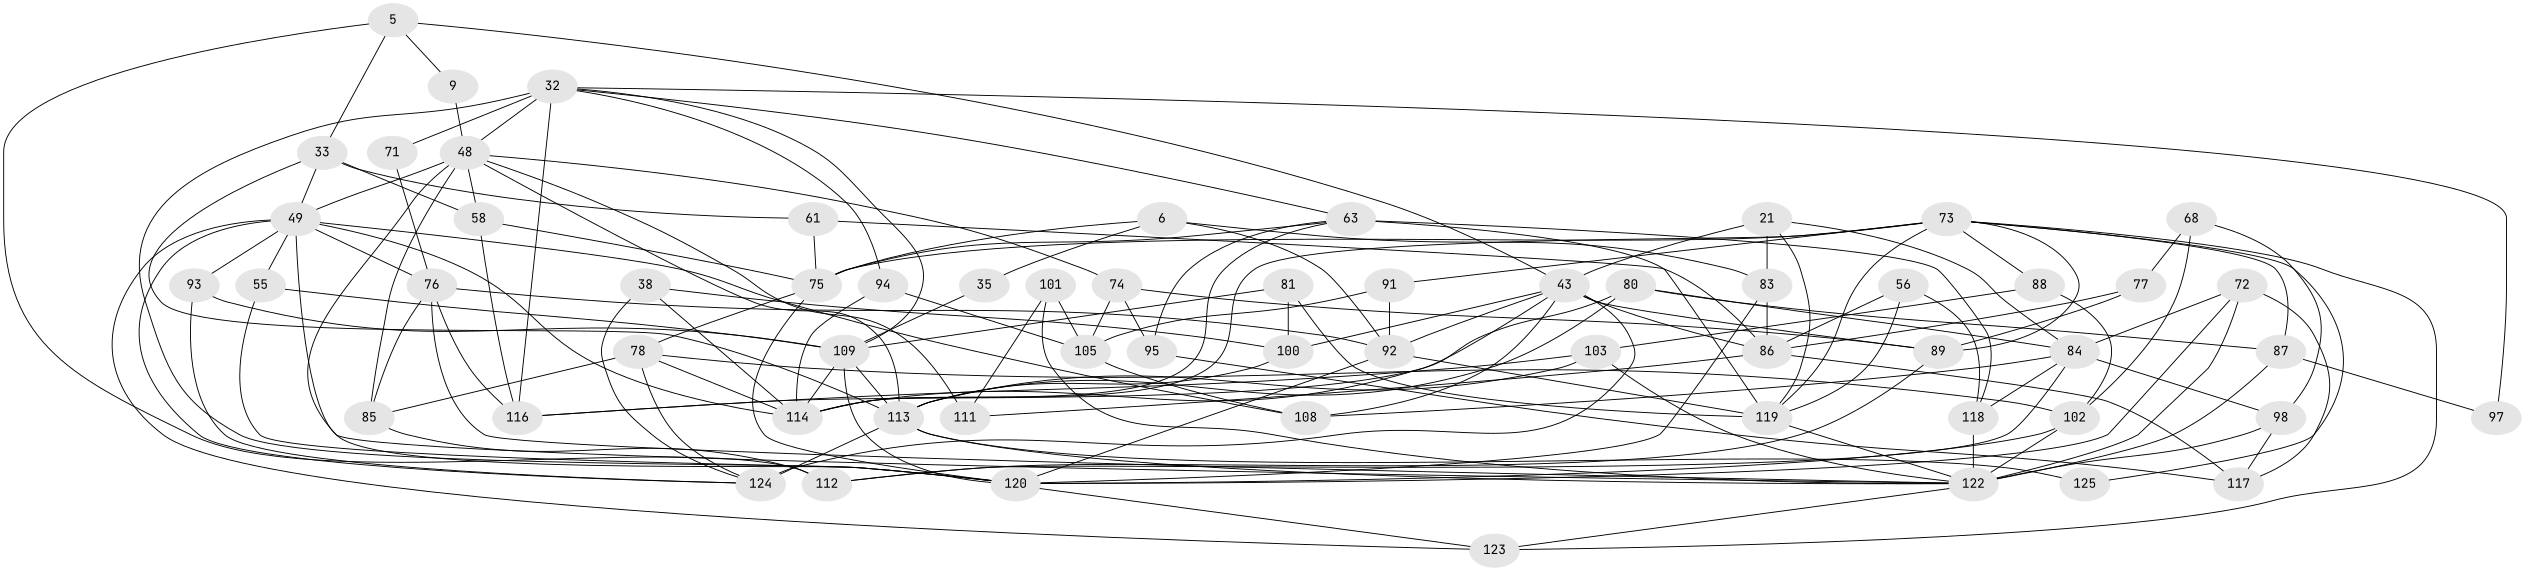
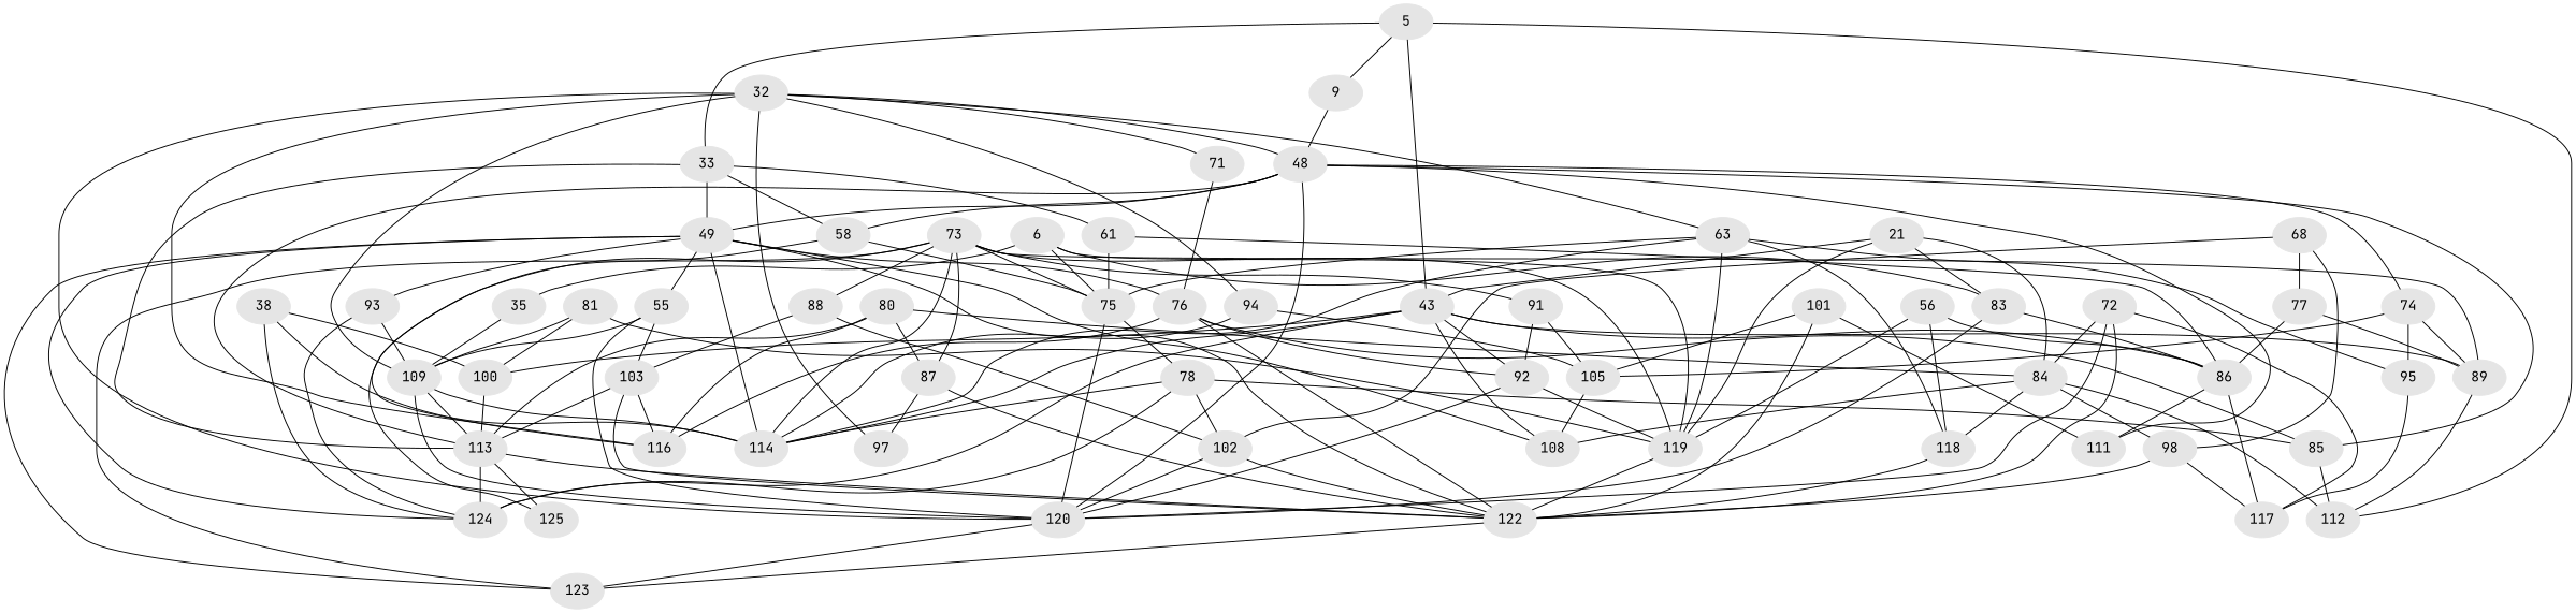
  graph {
    fontname="JetBrains Mono"
    node [color=gray90 fontname="JetBrains Mono" style=filled]
    edge [fontname="JetBrains Mono"]
    5
    9
    33
    43 [super="+30+41"]
    112
    48 [super="+47"]
    49 [super="+16"]
    58
    61
    113 [super="+60+99"]
    100
    114 [super="+90"]
    124 [super="+107+110"]
    86 [super="+37+82"]
    89
    92
    108
    6
    35
    75 [super="+4+62"]
    83
    119 [super="+31"]
    109 [super="+67"]
    120 [super="+11+54+69"]
    78 [super="+53"]
    122 [super="+70+66"]
    74 [super="+24"]
    85 [super="+65"]
    111
    21 [super="+18"]
    84 [super="+39"]
    118 [super="+50+115"]
    98
    32 [super="+12"]
    63 [super="+44"]
    71
    94
    97
    116 [super="+25"]
    95
    76 [super="+14"]
    105
    123 [super="+96"]
    55
    93 [super="+8"]
    125
    38
    117
    103
    56
    77 [super="+42"]
    68
    102 [super="+45"]
    72
    73 [super="+64+29"]
    87
    88
    91 [super="+36"]
    80
    81 [super="+79"]
    101
    5 -- 9
    5 -- 33
    5 -- 43
    5 -- 112
    9 -- 48
    33 -- 49 [weight=2]
    33 -- 58
    33 -- 61
    33 -- 113
    43 -- 100
    43 -- 114 [weight=2]
    43 -- 124 [weight=2]
    43 -- 86 [weight=2]
    43 -- 89
    43 -- 92
    43 -- 108
    48 -- 49 [weight=2]
    48 -- 58
    48 -- 113
    48 -- 120
    48 -- 74
    48 -- 85
    48 -- 111
    49 -- 114
    49 -- 124
    49 -- 108
    49 -- 122
    49 -- 76
    49 -- 123
    49 -- 55 [weight=2]
    49 -- 93 [weight=2]
    58 -- 75
    58 -- 116
    61 -- 86
    61 -- 75
    113 -- 124 [weight=3]
    113 -- 122
    113 -- 125
    100 -- 113
    86 -- 111
    86 -- 117
    89 -- 112
    92 -- 119
    92 -- 120
    6 -- 35
    6 -- 75
    6 -- 83
-   6 -- 92
+   6 -- 119
    35 -- 109
    75 -- 120 [weight=2]
    75 -- 78
    83 -- 86
    83 -- 120
    119 -- 122
    109 -- 113
    109 -- 114 [weight=2]
    109 -- 120
    120 -- 123 [weight=3]
    78 -- 114
    78 -- 124
    78 -- 85
    78 -- 102
    122 -- 123
    74 -- 89
    74 -- 95
    74 -- 105
    85 -- 112 [weight=2]
    21 -- 43 [weight=2]
    21 -- 83 [weight=2]
    21 -- 119
    21 -- 84
    84 -- 112
    84 -- 108
    84 -- 118
    84 -- 98
    118 -- 122 [weight=3]
    98 -- 122 [weight=2]
    98 -- 117
    32 -- 48
    32 -- 109
    32 -- 120
    32 -- 63
    32 -- 71
    32 -- 94
    32 -- 97
    32 -- 116 [weight=2]
    63 -- 114
    63 -- 75
    63 -- 119 [weight=2]
    63 -- 118 [weight=2]
    63 -- 95
    71 -- 76
    94 -- 114
    94 -- 105
    95 -- 117
    76 -- 92
    76 -- 122
    76 -- 85
    76 -- 116
    105 -- 108
    55 -- 109 [weight=2]
    55 -- 120
+   55 -- 103
    93 -- 124
    93 -- 109
    38 -- 100
    38 -- 114
    38 -- 124
    103 -- 113
    103 -- 122
    103 -- 116
    56 -- 86
    56 -- 119
    56 -- 118 [weight=2]
    77 -- 86
    77 -- 89
    68 -- 98
    68 -- 77
    68 -- 102
    102 -- 120
    102 -- 122
    72 -- 120
    72 -- 122
    72 -- 84
    72 -- 117
    73 -- 114 [weight=2]
    73 -- 89
    73 -- 75 [weight=3]
    73 -- 119
    73 -- 123 [weight=3]
    73 -- 125
    73 -- 87
    73 -- 88
    73 -- 91
    87 -- 122 [weight=2]
    87 -- 97
    88 -- 103
    88 -- 102
    91 -- 92
    91 -- 105
    80 -- 113
    80 -- 84
    80 -- 116
    80 -- 87
    81 -- 100 [weight=2]
    81 -- 119 [weight=2]
    81 -- 109
    101 -- 122
    101 -- 111
    101 -- 105
  }
